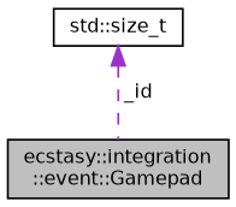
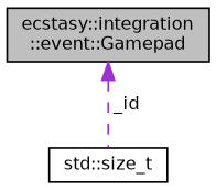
  digraph {
    node [color=black fontname=Helvetica fontsize=10 shape=record style=filled]
    n1 [fillcolor=grey75 fontcolor=black height=0.2 label="ecstasy::integration\l::event::Gamepad" width=0.4]
    n2 [fillcolor=white height=0.2 label="std::size_t" width=0.4]
-   n2 -> n1 [color=darkorchid3 dir=back fontname=Helvetica fontsize=10 label=" _id" labelfontname=Helvetica labelfontsize=10 style=dashed]
+   n1 -> n2 [color=darkorchid3 dir=back fontname=Helvetica fontsize=10 label=" _id" labelfontname=Helvetica labelfontsize=10 style=dashed]
  }
